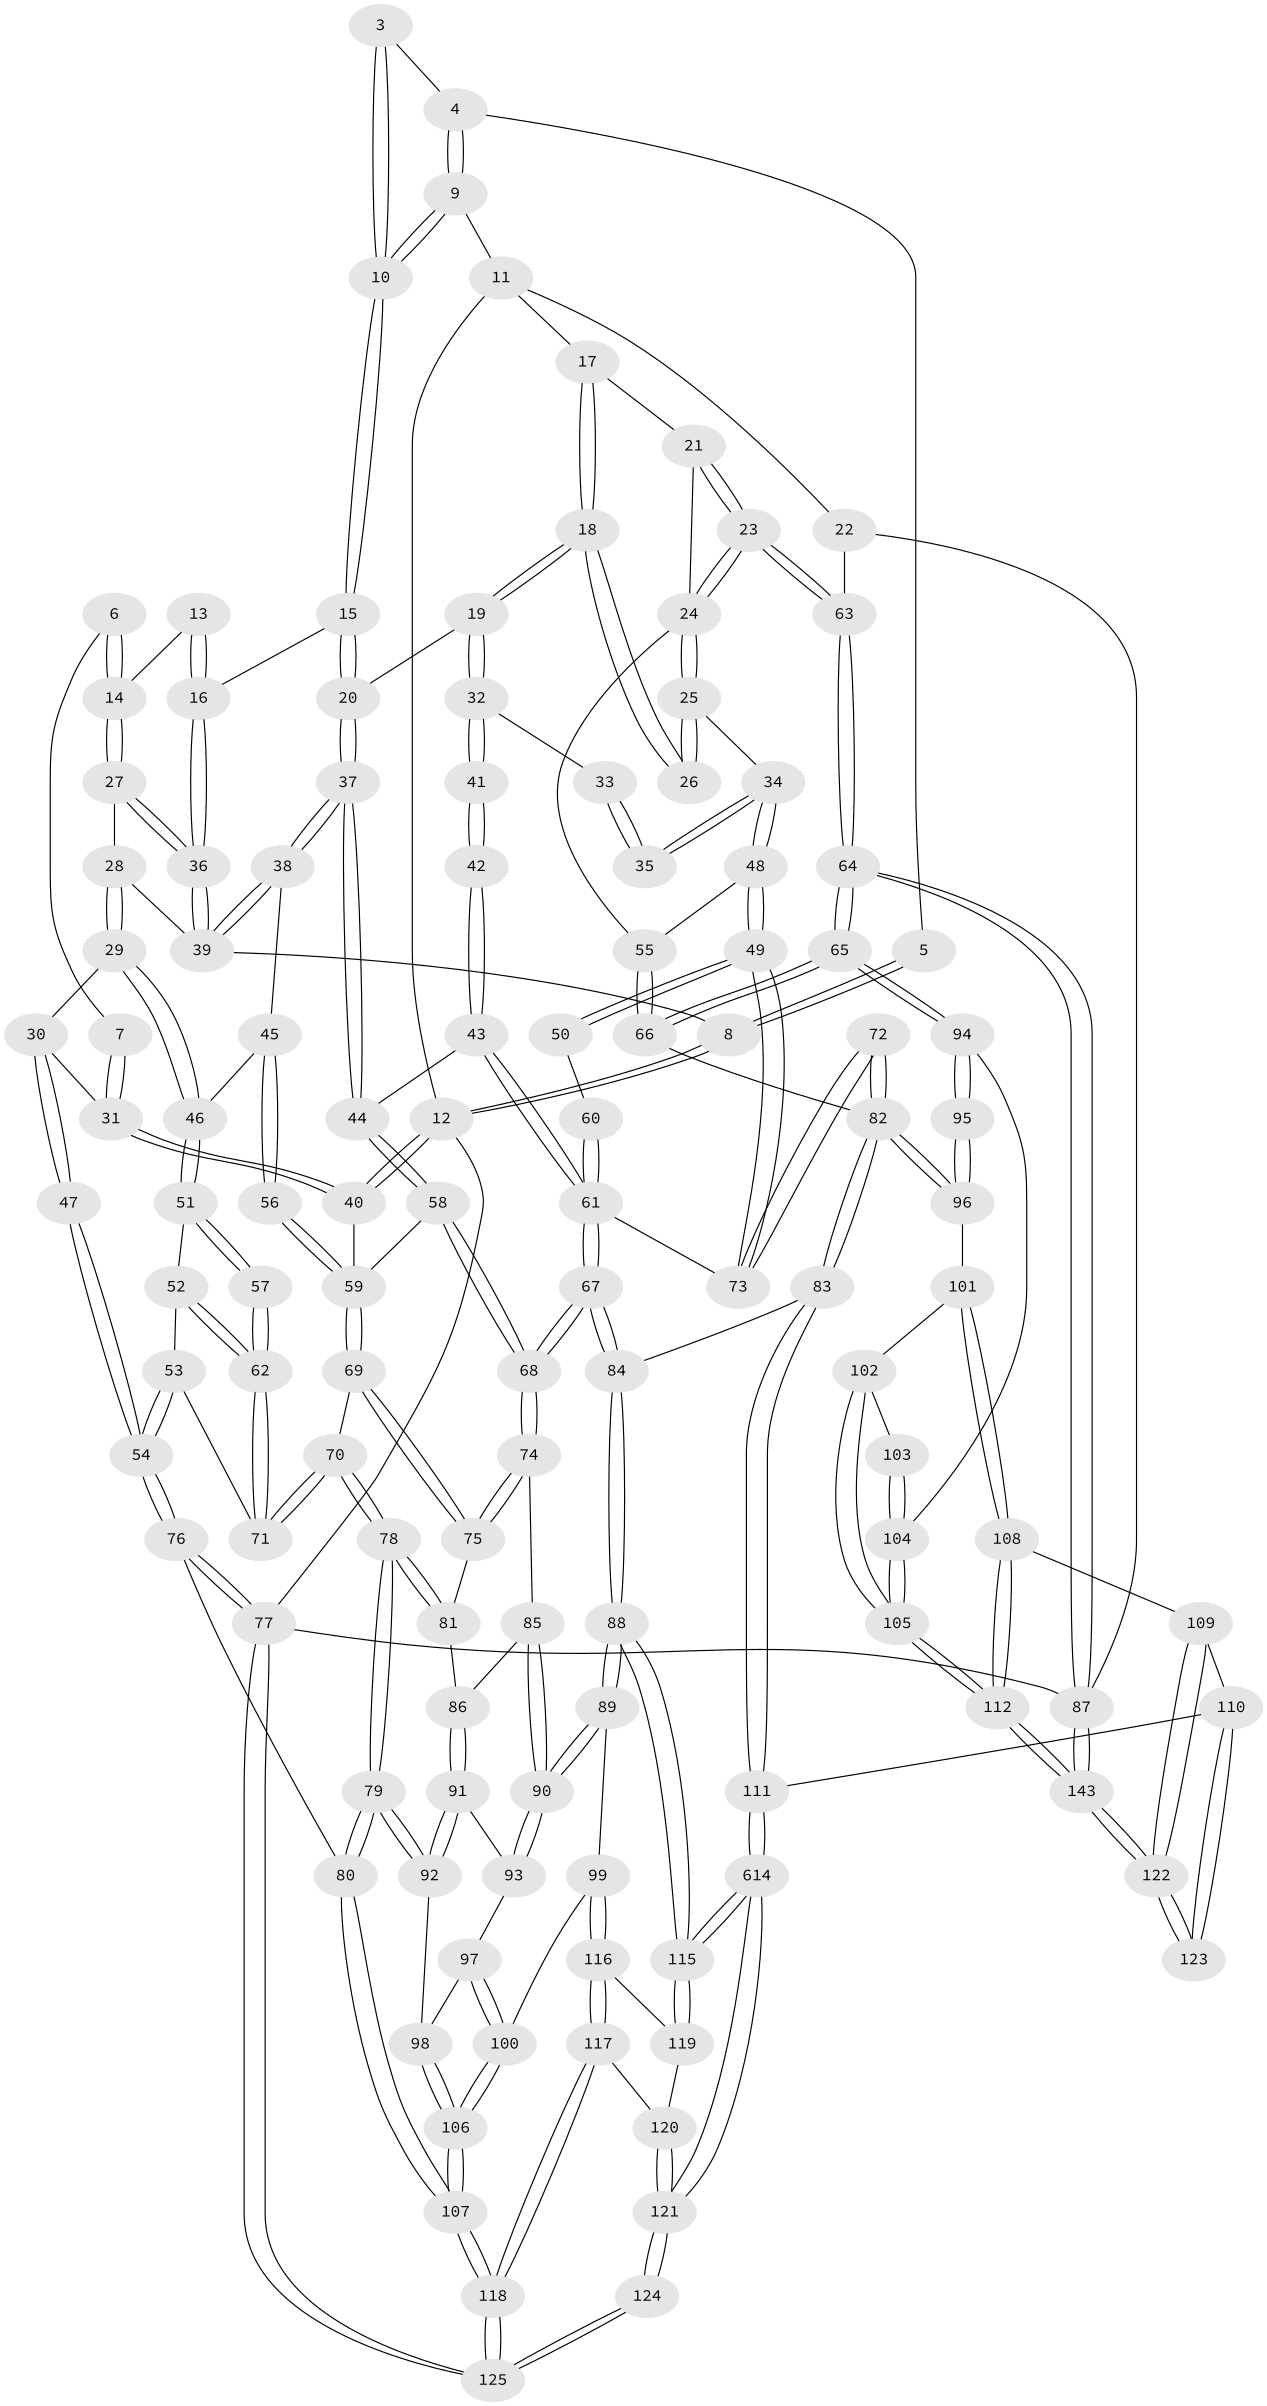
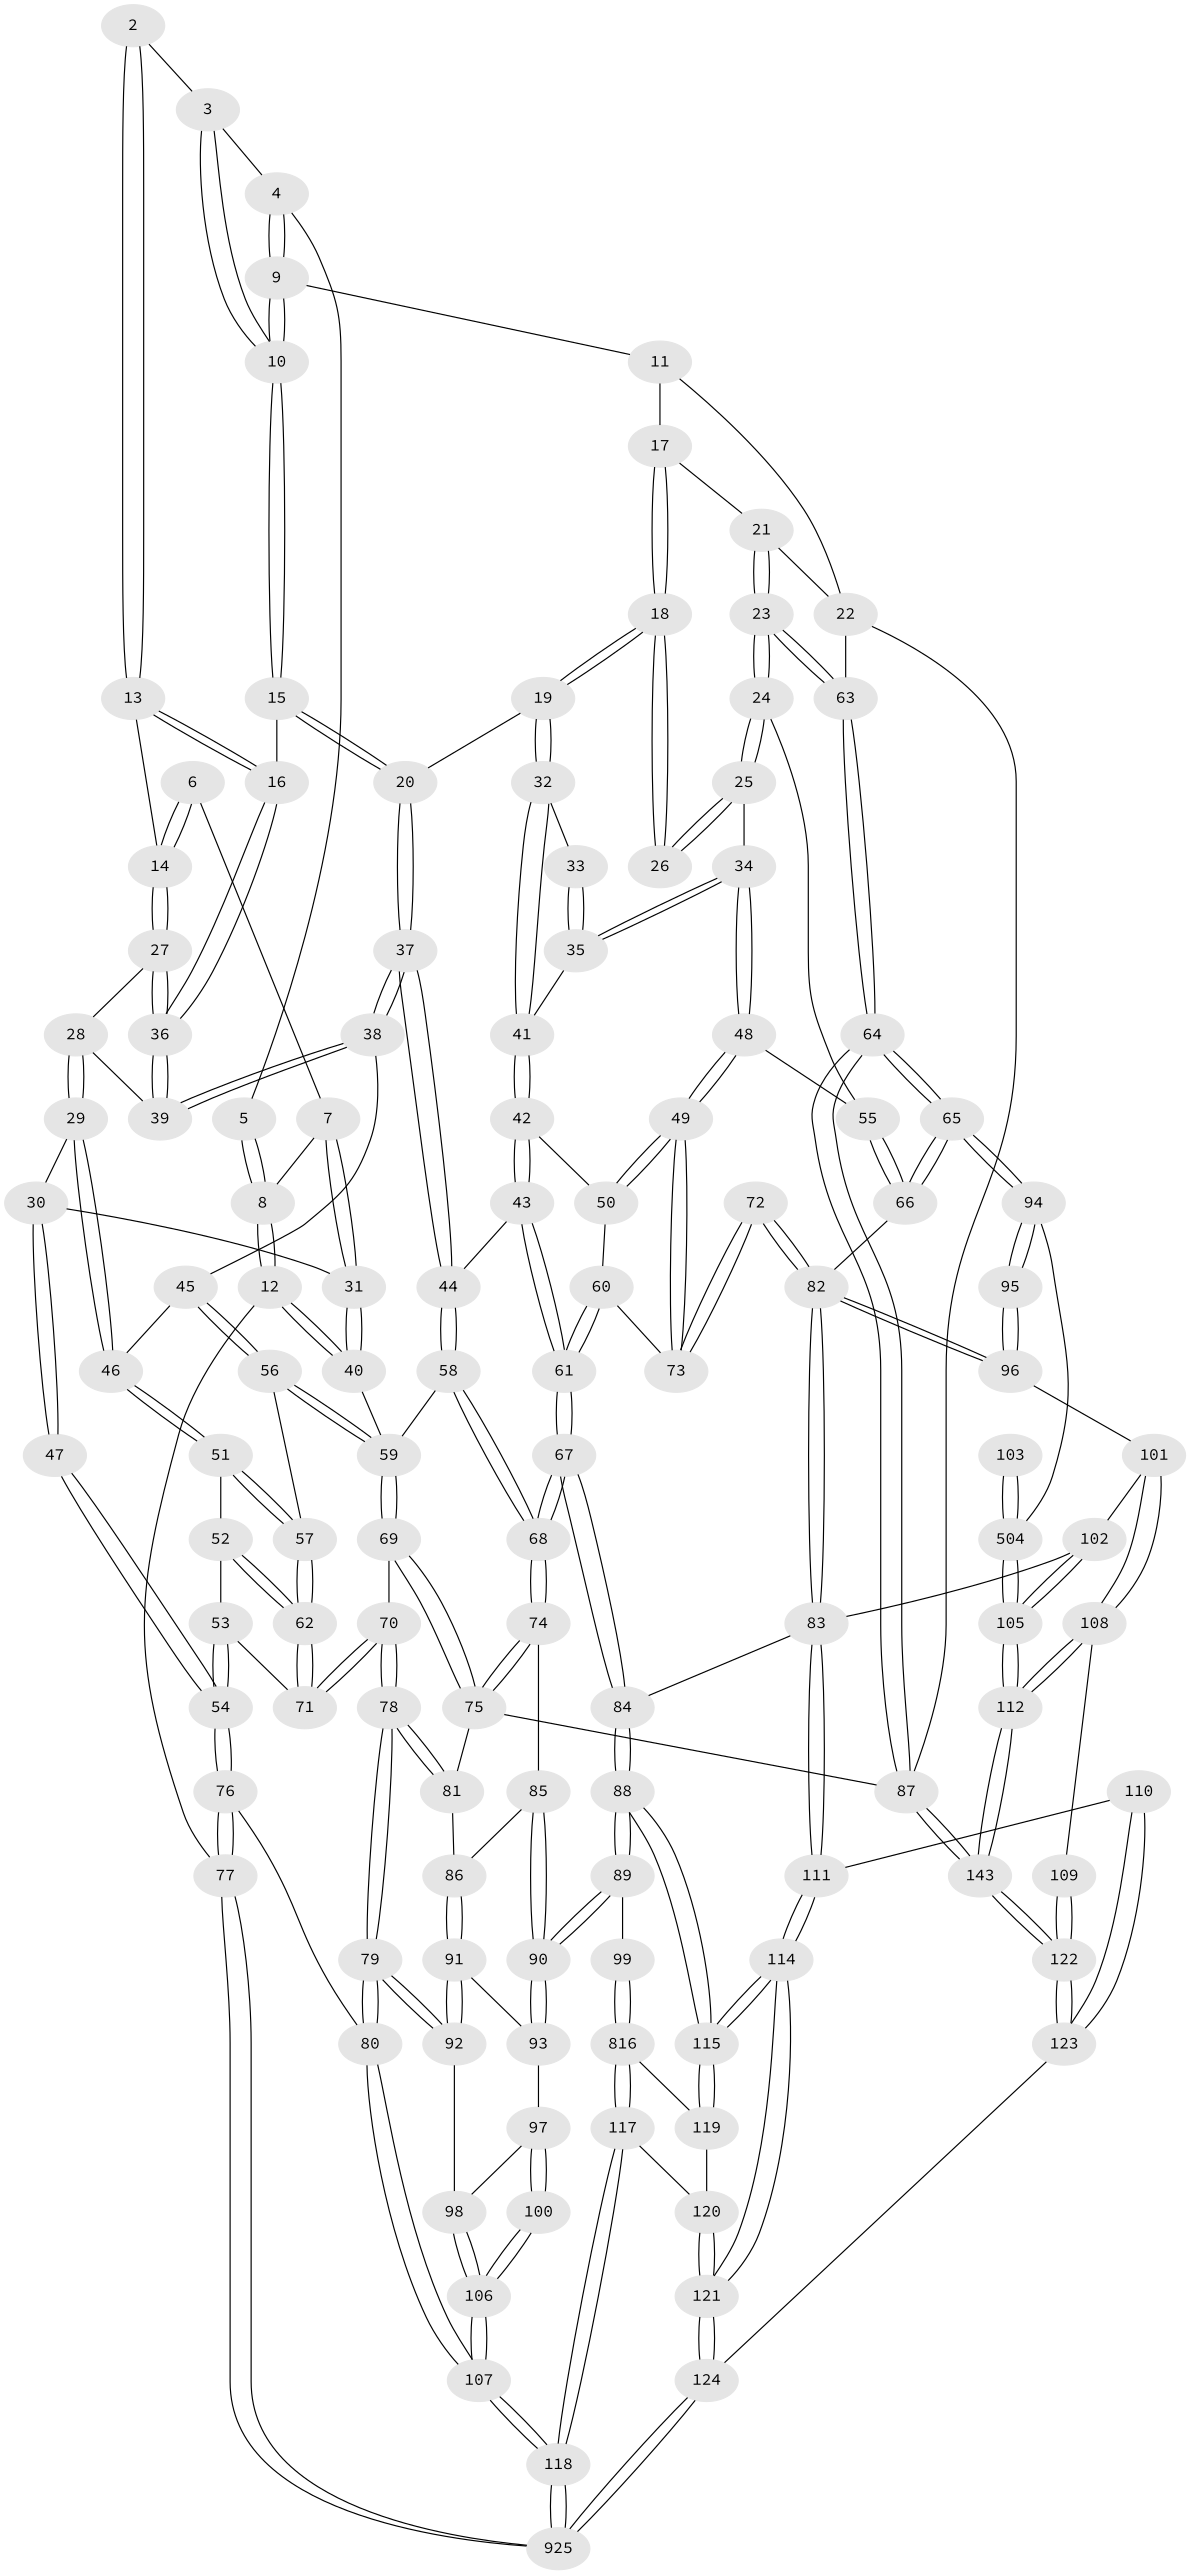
  graph {
    fontname="Source Code Pro"
    node [color=gray90 fontname="Source Code Pro" style=filled]
    edge [fontname="Source Code Pro"]
+   2
    3
    13
    6
    7
    14
    4
    10
    16
    5
    9
    15
    8
    11
    12
    31
    27
    40
    77
    17
    22
    20
    18
    21
    63
    87
    59
-   125
+   125 [label=925]
    36
    28
    37
    39
    19
    26
    23
    32
    33
    41
    38
    44
    24
    64
    n43 [label=143]
    25
    55
    34
    66
    35
    48
    29
    30
    46
    47
    51
    54
    42
    49
    45
    58
    56
    43
    50
    61
    60
    67
    68
    57
    52
    76
    73
    53
    62
    71
    80
    82
    69
    74
    70
    75
    84
    65
    94
    95
-   104
+   104 [label=504]
    72
    88
    85
    78
    81
    79
    83
    96
    86
    90
    107
    92
    98
    118
    91
    111
    101
-   114 [label=614]
+   114
    89
    115
    93
    122
    99
    119
    100
-   116
+   116 [label=816]
    97
    106
    105
    102
    108
    117
    103
    112
    109
    110
    123
    124
    121
    120
+   2 -- 3
+   2 -- 13
+   2 -- 13
    3 -- 4
    3 -- 10
    3 -- 10
    13 -- 14
    13 -- 16
    13 -- 16
    6 -- 7
    6 -- 14
    6 -- 14
-   39 -- 8
+   7 -- 8
    7 -- 31
    7 -- 31
    14 -- 27
    14 -- 27
    4 -- 5
    4 -- 9
    4 -- 9
    10 -- 15
    10 -- 15
    16 -- 36
    16 -- 36
    5 -- 8
    5 -- 8
    9 -- 10
    9 -- 10
    9 -- 11
    15 -- 16
    15 -- 20
    15 -- 20
    8 -- 12
    8 -- 12
-   11 -- 12
    11 -- 17
    11 -- 22
    12 -- 40
    12 -- 40
    12 -- 77
    31 -- 40
    31 -- 40
    27 -- 36
    27 -- 36
    27 -- 28
    40 -- 59
-   77 -- 87
+   75 -- 87
    77 -- 125
    77 -- 125
    17 -- 18
    17 -- 18
    17 -- 21
    22 -- 63
    22 -- 87
    20 -- 37
    20 -- 37
    18 -- 19
    18 -- 19
    18 -- 26
    18 -- 26
-   21 -- 24
+   21 -- 22
    21 -- 23
    21 -- 23
    63 -- 64
    63 -- 64
    87 -- n43
    87 -- n43
    59 -- 69
    59 -- 69
    36 -- 39
    36 -- 39
    28 -- 39
    28 -- 29
    28 -- 29
    37 -- 38
    37 -- 38
    37 -- 44
    37 -- 44
    19 -- 20
    19 -- 32
    19 -- 32
    23 -- 63
    23 -- 63
    23 -- 24
    23 -- 24
    32 -- 33
    32 -- 41
    32 -- 41
    33 -- 35
    33 -- 35
    41 -- 42
    41 -- 42
    38 -- 39
    38 -- 39
    38 -- 45
    44 -- 58
    44 -- 58
    24 -- 25
    24 -- 25
    24 -- 55
    64 -- 87
    64 -- 87
    64 -- 65
    64 -- 65
    n43 -- 122
    n43 -- 122
    25 -- 26
    25 -- 26
    25 -- 34
    55 -- 66
    55 -- 66
    34 -- 35
    34 -- 35
    34 -- 48
    34 -- 48
    66 -- 82
+   35 -- 41
    48 -- 55
    48 -- 49
    48 -- 49
    29 -- 30
    29 -- 46
    29 -- 46
    30 -- 31
    30 -- 47
    30 -- 47
    46 -- 51
    46 -- 51
    47 -- 54
    47 -- 54
    51 -- 57
    51 -- 57
    51 -- 52
    54 -- 76
    54 -- 76
    42 -- 43
    42 -- 43
+   42 -- 50
    49 -- 50
    49 -- 50
    49 -- 73
    49 -- 73
    45 -- 46
    45 -- 56
    45 -- 56
    58 -- 59
    58 -- 68
    58 -- 68
    56 -- 59
    56 -- 59
+   56 -- 57
    43 -- 44
    43 -- 61
    43 -- 61
    50 -- 60
    61 -- 67
    61 -- 67
    60 -- 61
    60 -- 61
-   61 -- 73
+   60 -- 73
    67 -- 68
    67 -- 68
    67 -- 84
    67 -- 84
    68 -- 74
    68 -- 74
    57 -- 62
    57 -- 62
    52 -- 53
    52 -- 62
    52 -- 62
    76 -- 77
    76 -- 77
    76 -- 80
    53 -- 54
    53 -- 54
    53 -- 71
    62 -- 71
    62 -- 71
    80 -- 107
    80 -- 107
    82 -- 83
    82 -- 83
    82 -- 96
    82 -- 96
    69 -- 70
    69 -- 75
    69 -- 75
    74 -- 75
    74 -- 75
    74 -- 85
    70 -- 71
    70 -- 71
    70 -- 78
    70 -- 78
    75 -- 81
    84 -- 88
    84 -- 88
    65 -- 66
    65 -- 66
    65 -- 94
    65 -- 94
    94 -- 95
    94 -- 95
    94 -- 104
    95 -- 96
    95 -- 96
    104 -- 105
    104 -- 105
    72 -- 73
    72 -- 73
    72 -- 82
    72 -- 82
    88 -- 89
    88 -- 89
    88 -- 115
    88 -- 115
    85 -- 86
    85 -- 90
    85 -- 90
    78 -- 81
    78 -- 81
    78 -- 79
    78 -- 79
    81 -- 86
    79 -- 80
    79 -- 80
    79 -- 92
    79 -- 92
    83 -- 84
    83 -- 111
    83 -- 111
    96 -- 101
    86 -- 91
    86 -- 91
    90 -- 93
    90 -- 93
    107 -- 118
    107 -- 118
    92 -- 98
    98 -- 106
    98 -- 106
    118 -- 125
    118 -- 125
    91 -- 92
    91 -- 92
    91 -- 93
    111 -- 114
    111 -- 114
    101 -- 102
    101 -- 108
    101 -- 108
    114 -- 115
    114 -- 115
    114 -- 121
    114 -- 121
    89 -- 90
    89 -- 90
    89 -- 99
    115 -- 119
    115 -- 119
    93 -- 97
    122 -- 123
    122 -- 123
-   99 -- 100
    99 -- 116
    99 -- 116
    119 -- 120
    100 -- 106
    100 -- 106
    116 -- 119
    116 -- 117
    116 -- 117
    97 -- 98
    97 -- 100
    97 -- 100
    106 -- 107
    106 -- 107
    105 -- 112
    105 -- 112
    102 -- 105
    102 -- 105
-   102 -- 103
+   102 -- 83
    108 -- 112
    108 -- 112
    108 -- 109
    117 -- 118
    117 -- 118
    117 -- 120
    103 -- 104
    103 -- 104
    112 -- n43
    112 -- n43
    109 -- 122
    109 -- 122
-   109 -- 110
    110 -- 111
    110 -- 123
    110 -- 123
+   123 -- 124
    124 -- 125
    124 -- 125
    121 -- 124
    121 -- 124
    120 -- 121
    120 -- 121
  }
